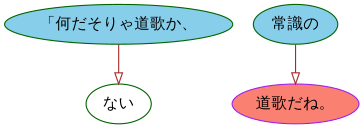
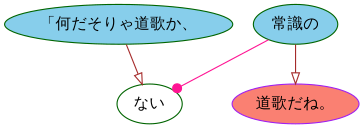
  digraph {
    fontname="Courier Prime"
    node [color=darkgreen fillcolor=skyblue fontname="Courier Prime" style=filled]
    edge [arrowhead=onormal color=brown fontname="Courier Prime"]
    n1 [label="「何だそりゃ道歌か、"]
    n2 [fillcolor=white label="ない"]
    n3 [label="常識の"]
    n4 [color=purple fillcolor=salmon label="道歌だね。"]
    n1 -> n2
+   n3 -> n2 [arrowhead=dot color=deeppink]
    n3 -> n4
  }
